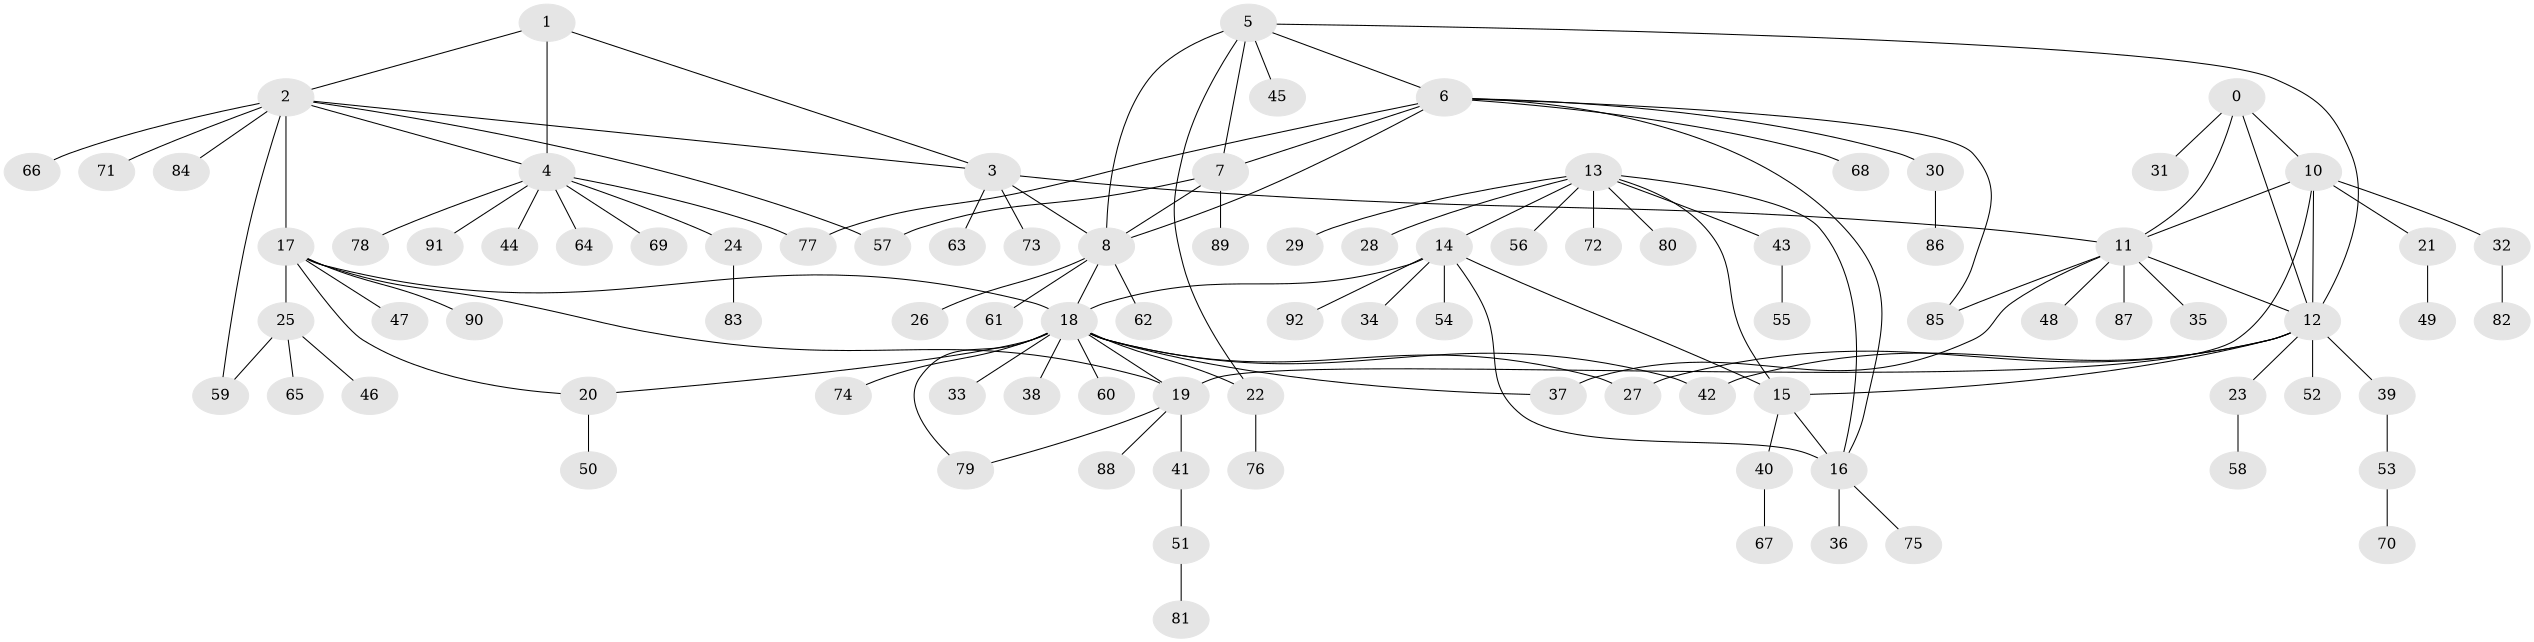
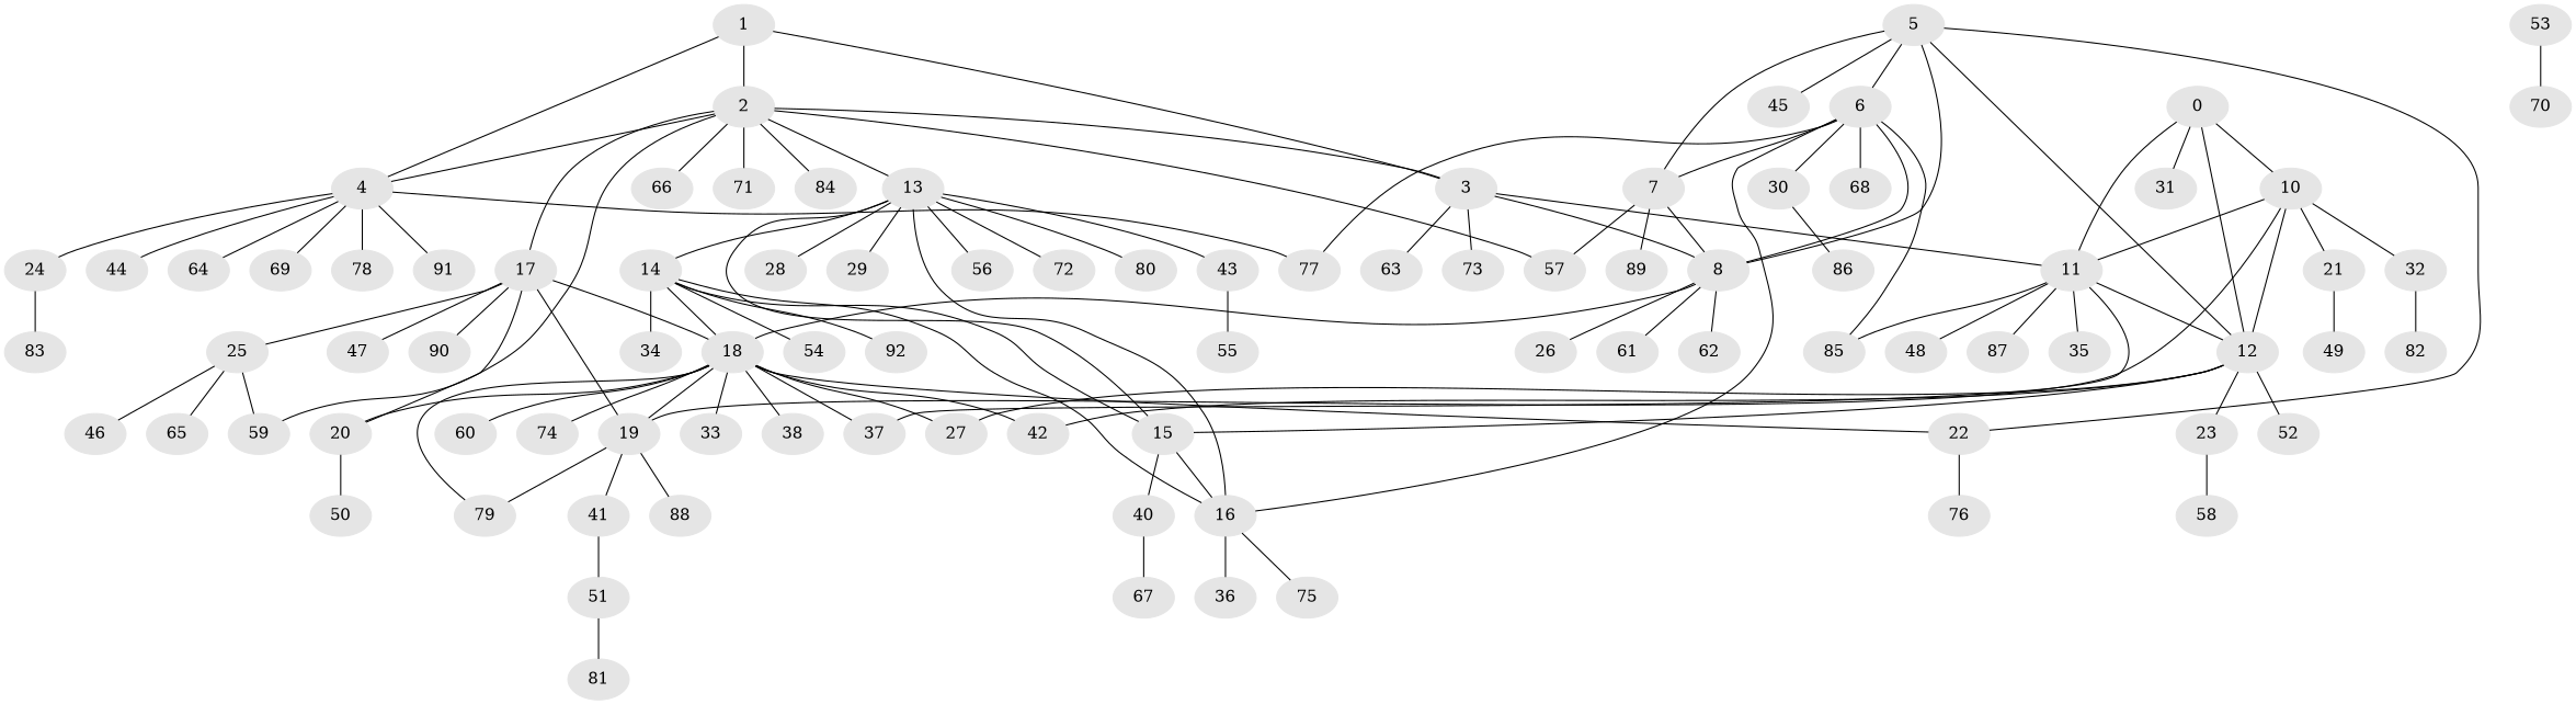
  graph {
    node [color=gray90 style=filled]
    1
    2
    3
    4
    13
    17
    57
    59
    66
    71
    84
    8
    11
    63
    73
    24
    44
    64
    69
    77
    78
    91
    16
    15
    14
    28
    29
    43
    56
    72
    80
    18
    19
    20
    25
    47
    90
    26
    61
    62
    12
    85
    35
    37
    48
    87
    83
    5
    6
    7
    22
    45
    30
    68
    89
    23
    27
-   39
    42
    52
    76
    36
    75
    86
    33
    38
    60
    74
    79
    n70 [label=0]
    10
    31
    21
    32
    41
    88
    49
    82
    40
    58
    53
    34
    54
    92
    55
    67
    50
    46
    65
    51
    70
    81
    1 -- 2
    1 -- 3
    1 -- 4
    2 -- 3
    2 -- 4
+   2 -- 13
    2 -- 17
    2 -- 57
    2 -- 59
    2 -- 66
    2 -- 71
    2 -- 84
    3 -- 8
    3 -- 11
    3 -- 63
    3 -- 73
    4 -- 24
    4 -- 44
    4 -- 64
    4 -- 69
    4 -- 77
    4 -- 78
    4 -- 91
    13 -- 16
    13 -- 15
    13 -- 14
    13 -- 28
    13 -- 29
    13 -- 43
    13 -- 56
    13 -- 72
    13 -- 80
    17 -- 18
    17 -- 19
    17 -- 20
    17 -- 25
    17 -- 47
    17 -- 90
    8 -- 18
    8 -- 26
    8 -- 61
    8 -- 62
    11 -- 12
    11 -- 85
    11 -- 35
    11 -- 37
    11 -- 48
    11 -- 87
    24 -- 83
    16 -- 36
    16 -- 75
    15 -- 16
    15 -- 40
    14 -- 16
    14 -- 15
    14 -- 18
    14 -- 34
    14 -- 54
    14 -- 92
    43 -- 55
    18 -- 19
    18 -- 20
    18 -- 37
    18 -- 22
    18 -- 27
    18 -- 42
    18 -- 33
    18 -- 38
    18 -- 60
    18 -- 74
    18 -- 79
    19 -- 79
    19 -- 41
    19 -- 88
    20 -- 50
    25 -- 59
    25 -- 46
    25 -- 65
    12 -- 15
    12 -- 23
    12 -- 27
-   12 -- 39
    12 -- 42
    12 -- 52
    5 -- 8
    5 -- 12
    5 -- 6
    5 -- 7
    5 -- 22
    5 -- 45
    6 -- 8
    6 -- 77
    6 -- 16
    6 -- 85
    6 -- 7
    6 -- 30
    6 -- 68
    7 -- 57
    7 -- 8
    7 -- 89
    22 -- 76
    30 -- 86
    23 -- 58
-   39 -- 53
    n70 -- 11
    n70 -- 12
    n70 -- 10
    n70 -- 31
    10 -- 11
    10 -- 19
    10 -- 12
    10 -- 21
    10 -- 32
    21 -- 49
    32 -- 82
    41 -- 51
    40 -- 67
    53 -- 70
    51 -- 81
  }
